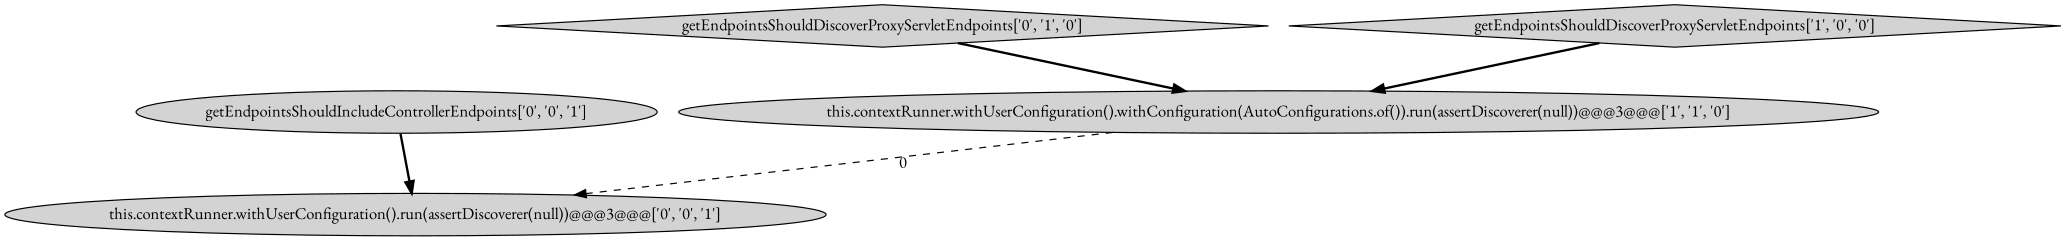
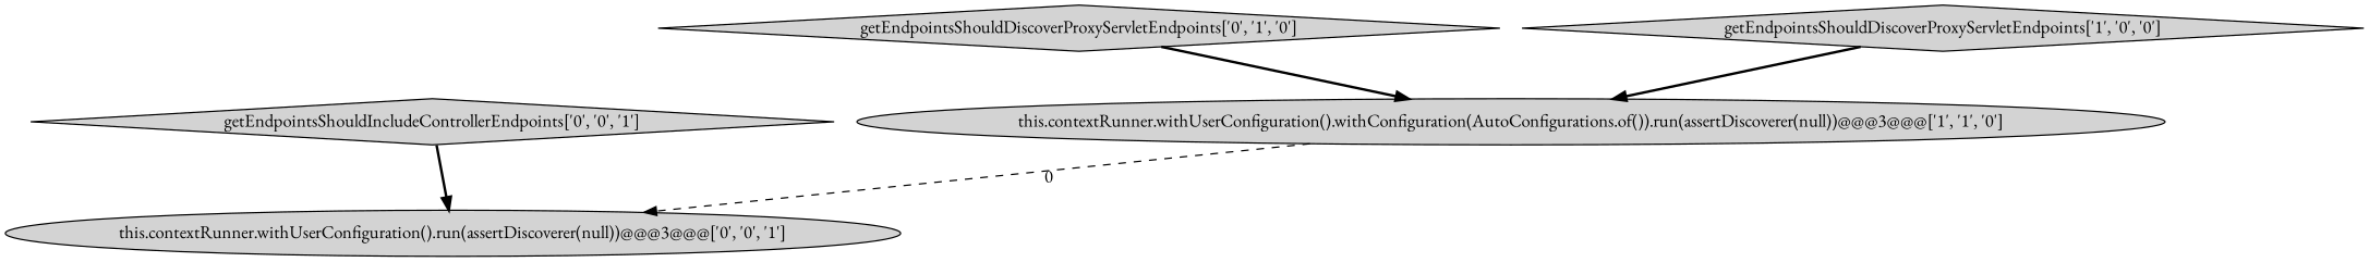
  digraph {
    fontname="EB Garamond"
    node [fillcolor=lightgray shape=diamond style=filled fontname="EB Garamond"]
    edge [style=bold fontname="EB Garamond"]
    n1 [label="this.contextRunner.withUserConfiguration().withConfiguration(AutoConfigurations.of()).run(assertDiscoverer(null))@@@3@@@['1', '1', '0']" shape=ellipse]
    n2 [label="this.contextRunner.withUserConfiguration().run(assertDiscoverer(null))@@@3@@@['0', '0', '1']" shape=ellipse]
    n3 [label="getEndpointsShouldDiscoverProxyServletEndpoints['0', '1', '0']"]
    n4 [label="getEndpointsShouldDiscoverProxyServletEndpoints['1', '0', '0']"]
-   n5 [label="getEndpointsShouldIncludeControllerEndpoints['0', '0', '1']" shape=ellipse]
+   n5 [label="getEndpointsShouldIncludeControllerEndpoints['0', '0', '1']"]
    n1 -> n2 [label=0 style=dashed]
    n3 -> n1
    n4 -> n1
    n5 -> n2
  }
